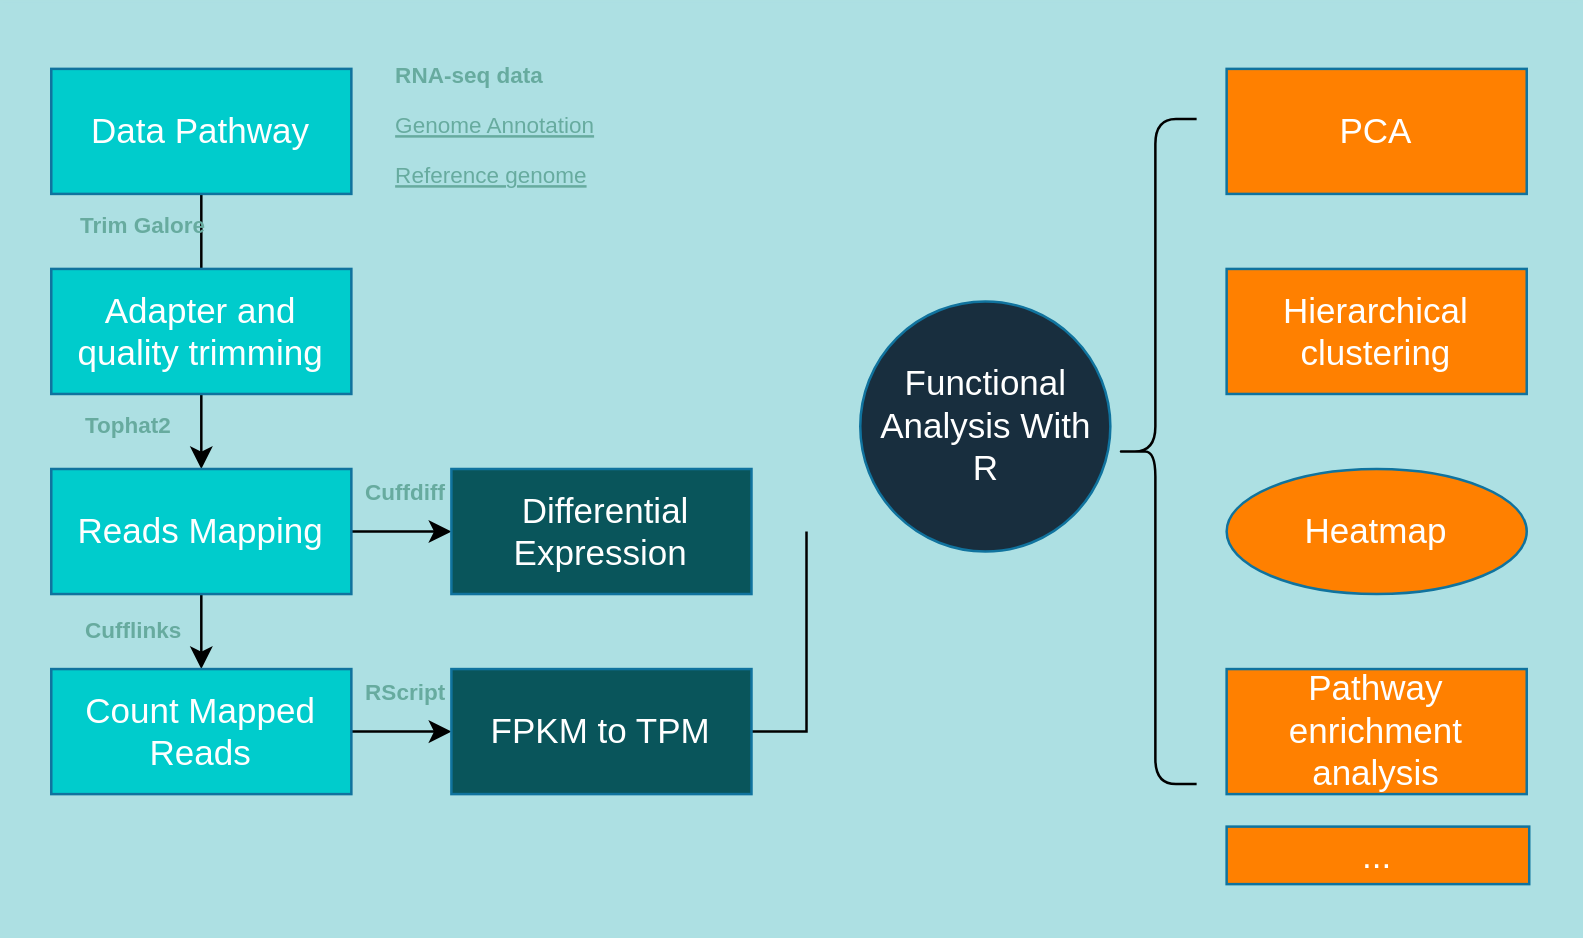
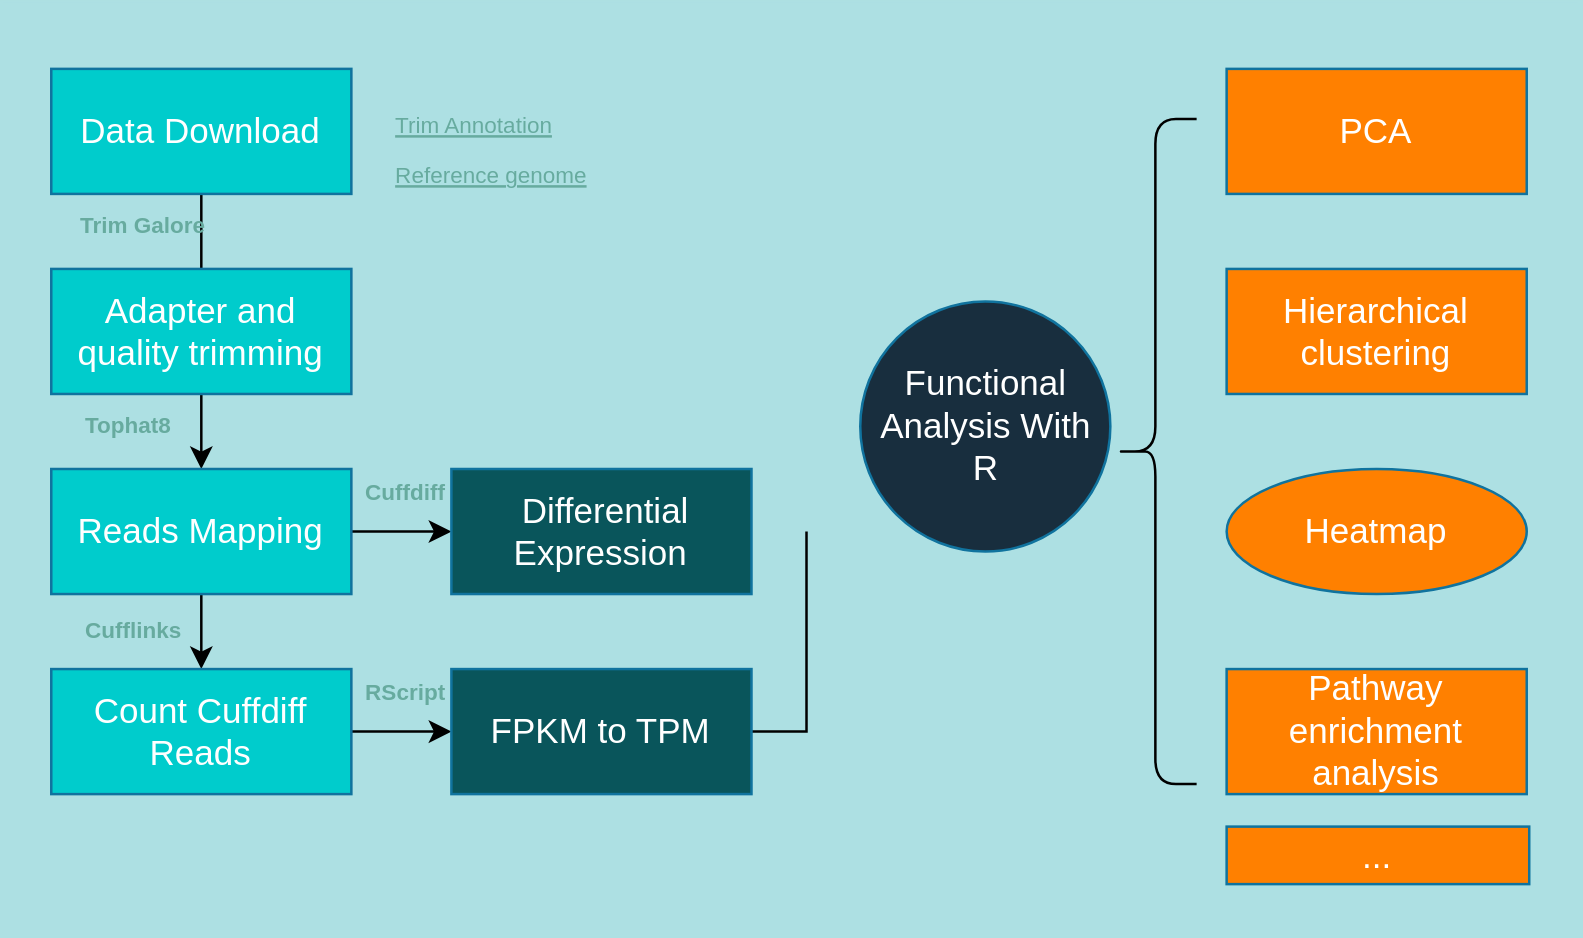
  <mxCell id="0" />
  <mxCell id="1" parent="0" />
  <mxCell id="2" value="" style="edgeStyle=orthogonalEdgeStyle;rounded=0;orthogonalLoop=1;jettySize=auto;html=1;" parent="1" source="3" target="7" edge="1"><mxGeometry relative="1" as="geometry" /></mxCell>
- <mxCell id="3" value="Data Pathway" style="rounded=0;whiteSpace=wrap;html=1;fillColor=#00CCCC;strokeColor=#10739e;fontSize=14;fontColor=#FFFFFF;" parent="1" vertex="1"><mxGeometry x="20" y="27" width="120" height="50" as="geometry" /></mxCell>
+ <mxCell id="3" value="Data Download" style="rounded=0;whiteSpace=wrap;html=1;fillColor=#00CCCC;strokeColor=#10739e;fontSize=14;fontColor=#FFFFFF;" parent="1" vertex="1"><mxGeometry x="20" y="27" width="120" height="50" as="geometry" /></mxCell>
  <mxCell id="4" value="Adapter and quality trimming" style="rounded=0;whiteSpace=wrap;html=1;fillColor=#00CCCC;strokeColor=#10739e;fontSize=14;fontColor=#FFFFFF;" parent="1" vertex="1"><mxGeometry x="20" y="107" width="120" height="50" as="geometry" /></mxCell>
  <mxCell id="5" value="" style="edgeStyle=orthogonalEdgeStyle;rounded=0;orthogonalLoop=1;jettySize=auto;html=1;" parent="1" source="7" target="9" edge="1"><mxGeometry relative="1" as="geometry" /></mxCell>
  <mxCell id="6" value="" style="edgeStyle=orthogonalEdgeStyle;rounded=0;orthogonalLoop=1;jettySize=auto;html=1;" parent="1" source="7" target="10" edge="1"><mxGeometry relative="1" as="geometry" /></mxCell>
  <mxCell id="7" value="Reads Mapping" style="rounded=0;whiteSpace=wrap;html=1;fillColor=#00CCCC;strokeColor=#10739e;fontSize=14;fontColor=#FFFFFF;" parent="1" vertex="1"><mxGeometry x="20" y="187" width="120" height="50" as="geometry" /></mxCell>
  <mxCell id="8" value="" style="edgeStyle=orthogonalEdgeStyle;rounded=0;orthogonalLoop=1;jettySize=auto;html=1;" parent="1" source="9" target="13" edge="1"><mxGeometry relative="1" as="geometry" /></mxCell>
- <mxCell id="9" value="Count Mapped Reads" style="rounded=0;whiteSpace=wrap;html=1;fillColor=#00CCCC;strokeColor=#10739e;fontSize=14;fontColor=#FFFFFF;" parent="1" vertex="1"><mxGeometry x="20" y="267" width="120" height="50" as="geometry" /></mxCell>
+ <mxCell id="9" value="Count Cuffdiff Reads" style="rounded=0;whiteSpace=wrap;html=1;fillColor=#00CCCC;strokeColor=#10739e;fontSize=14;fontColor=#FFFFFF;" parent="1" vertex="1"><mxGeometry x="20" y="267" width="120" height="50" as="geometry" /></mxCell>
  <mxCell id="10" value="&lt;div style=&quot;font-size: 14px;&quot;&gt;&amp;nbsp;Differential Expression&lt;br style=&quot;font-size: 14px;&quot;&gt;&lt;/div&gt;" style="rounded=0;whiteSpace=wrap;html=1;fillColor=#09555b;strokeColor=#10739e;fontSize=14;fontColor=#FFFFFF;" parent="1" vertex="1"><mxGeometry x="180" y="187" width="120" height="50" as="geometry" /></mxCell>
  <mxCell id="11" style="edgeStyle=none;rounded=0;orthogonalLoop=1;jettySize=auto;html=1;endArrow=none;endFill=0;" parent="1" source="13" edge="1"><mxGeometry relative="1" as="geometry"><mxPoint x="267" y="292" as="targetPoint" /></mxGeometry></mxCell>
  <mxCell id="12" style="edgeStyle=none;rounded=0;orthogonalLoop=1;jettySize=auto;html=1;exitX=1;exitY=0.5;exitDx=0;exitDy=0;endArrow=none;endFill=0;" parent="1" source="13" edge="1"><mxGeometry relative="1" as="geometry"><mxPoint x="322" y="212" as="targetPoint" /><Array as="points"><mxPoint x="322" y="292" /><mxPoint x="322" y="243" /></Array></mxGeometry></mxCell>
  <mxCell id="13" value="&lt;div style=&quot;font-size: 14px;&quot;&gt;&lt;span style=&quot;background-color: initial; font-size: 14px;&quot;&gt;FPKM to TPM&lt;/span&gt;&lt;br style=&quot;font-size: 14px;&quot;&gt;&lt;/div&gt;" style="rounded=0;whiteSpace=wrap;html=1;fillColor=#09555b;strokeColor=#10739e;fontSize=14;fontColor=#FFFFFF;" parent="1" vertex="1"><mxGeometry x="180" y="267" width="120" height="50" as="geometry" /></mxCell>
  <mxCell id="14" value="Functional Analysis With R" style="ellipse;whiteSpace=wrap;html=1;aspect=fixed;fillColor=#182e3e;strokeColor=#10739e;fontSize=14;fontColor=#FFFFFF;rounded=0;gradientColor=none;" parent="1" vertex="1"><mxGeometry x="343.5" y="120" width="100" height="100" as="geometry" /></mxCell>
  <mxCell id="15" value="&lt;div style=&quot;font-size: 14px;&quot;&gt;Pathway enrichment analysis​&lt;br style=&quot;font-size: 14px;&quot;&gt;&lt;/div&gt;" style="rounded=0;whiteSpace=wrap;html=1;fillColor=#FF8000;strokeColor=#10739e;fontSize=14;fontColor=#FFFFFF;" parent="1" vertex="1"><mxGeometry x="490" y="267" width="120" height="50" as="geometry" /></mxCell>
  <mxCell id="16" value="&lt;div style=&quot;font-size: 14px;&quot;&gt;PCA&lt;br style=&quot;font-size: 14px;&quot;&gt;&lt;/div&gt;" style="rounded=0;whiteSpace=wrap;html=1;fillColor=#FF8000;strokeColor=#10739e;fontSize=14;fontColor=#FFFFFF;" parent="1" vertex="1"><mxGeometry x="490" y="27" width="120" height="50" as="geometry" /></mxCell>
  <mxCell id="17" value="&lt;div style=&quot;font-size: 14px;&quot;&gt;Hierarchical clustering​&lt;br style=&quot;font-size: 14px;&quot;&gt;&lt;/div&gt;" style="rounded=0;whiteSpace=wrap;html=1;fillColor=#FF8000;strokeColor=#10739e;fontSize=14;fontColor=#FFFFFF;" parent="1" vertex="1"><mxGeometry x="490" y="107" width="120" height="50" as="geometry" /></mxCell>
  <mxCell id="18" value="&lt;div style=&quot;font-size: 14px;&quot;&gt;Heatmap&lt;br style=&quot;font-size: 14px;&quot;&gt;&lt;/div&gt;" style="ellipse;whiteSpace=wrap;html=1;fillColor=#FF8000;strokeColor=#10739e;fontSize=14;fontColor=#FFFFFF;" parent="1" vertex="1"><mxGeometry x="490" y="187" width="120" height="50" as="geometry" /></mxCell>
- <mxCell id="19" value="Genome Annotation" style="text;html=1;strokeColor=none;fillColor=none;align=left;verticalAlign=middle;whiteSpace=wrap;rounded=0;labelBackgroundColor=none;fontSize=9;fontColor=#67AB9F;labelBorderColor=none;fontStyle=4" parent="1" vertex="1"><mxGeometry x="156" y="40" width="100" height="20" as="geometry" /></mxCell>
+ <mxCell id="19" value="Trim Annotation" style="text;html=1;strokeColor=none;fillColor=none;align=left;verticalAlign=middle;whiteSpace=wrap;rounded=0;labelBackgroundColor=none;fontSize=9;fontColor=#67AB9F;labelBorderColor=none;fontStyle=4" parent="1" vertex="1"><mxGeometry x="156" y="40" width="100" height="20" as="geometry" /></mxCell>
  <mxCell id="20" value="Reference genome" style="text;html=1;strokeColor=none;fillColor=none;align=left;verticalAlign=middle;whiteSpace=wrap;rounded=0;labelBackgroundColor=none;fontSize=9;fontColor=#67AB9F;labelBorderColor=none;fontStyle=4" parent="1" vertex="1"><mxGeometry x="156" y="60" width="100" height="20" as="geometry" /></mxCell>
- <mxCell id="21" value="RNA-seq data" style="text;html=1;strokeColor=none;fillColor=none;align=left;verticalAlign=middle;whiteSpace=wrap;rounded=0;labelBackgroundColor=none;fontSize=9;fontColor=#67AB9F;labelBorderColor=none;fontStyle=1" parent="1" vertex="1"><mxGeometry x="156" y="20" width="100" height="20" as="geometry" /></mxCell>
  <mxCell id="22" value="" style="shape=curlyBracket;whiteSpace=wrap;html=1;rounded=1;labelPosition=left;verticalLabelPosition=middle;align=right;verticalAlign=middle;" parent="1" vertex="1"><mxGeometry x="445" y="47" width="33" height="266" as="geometry" /></mxCell>
  <mxCell id="23" value="Trim Galore" style="text;html=1;strokeColor=none;fillColor=none;align=left;verticalAlign=middle;whiteSpace=wrap;rounded=0;labelBackgroundColor=none;fontSize=9;fontColor=#67AB9F;labelBorderColor=none;fontStyle=1" parent="1" vertex="1"><mxGeometry x="30" y="80" width="100" height="20" as="geometry" /></mxCell>
- <mxCell id="24" value="Tophat2" style="text;html=1;strokeColor=none;fillColor=none;align=left;verticalAlign=middle;whiteSpace=wrap;rounded=0;labelBackgroundColor=none;fontSize=9;fontColor=#67AB9F;labelBorderColor=none;fontStyle=1" parent="1" vertex="1"><mxGeometry x="32" y="160" width="100" height="20" as="geometry" /></mxCell>
+ <mxCell id="24" value="Tophat8" style="text;html=1;strokeColor=none;fillColor=none;align=left;verticalAlign=middle;whiteSpace=wrap;rounded=0;labelBackgroundColor=none;fontSize=9;fontColor=#67AB9F;labelBorderColor=none;fontStyle=1" parent="1" vertex="1"><mxGeometry x="32" y="160" width="100" height="20" as="geometry" /></mxCell>
  <mxCell id="25" value="Cufflinks" style="text;html=1;strokeColor=none;fillColor=none;align=left;verticalAlign=middle;whiteSpace=wrap;rounded=0;labelBackgroundColor=none;fontSize=9;fontColor=#67AB9F;labelBorderColor=none;fontStyle=1" parent="1" vertex="1"><mxGeometry x="32" y="242" width="100" height="20" as="geometry" /></mxCell>
  <mxCell id="26" value="Cuffdiff" style="text;html=1;strokeColor=none;fillColor=none;align=left;verticalAlign=middle;whiteSpace=wrap;rounded=0;labelBackgroundColor=none;fontSize=9;fontColor=#67AB9F;labelBorderColor=none;fontStyle=1" parent="1" vertex="1"><mxGeometry x="144" y="187" width="100" height="20" as="geometry" /></mxCell>
  <mxCell id="27" value="RScript" style="text;html=1;strokeColor=none;fillColor=none;align=left;verticalAlign=middle;whiteSpace=wrap;rounded=0;labelBackgroundColor=none;fontSize=9;fontColor=#67AB9F;labelBorderColor=none;fontStyle=1" parent="1" vertex="1"><mxGeometry x="144" y="267" width="100" height="20" as="geometry" /></mxCell>
  <mxCell id="28" style="edgeStyle=none;rounded=0;orthogonalLoop=1;jettySize=auto;html=1;exitX=0;exitY=0.5;exitDx=0;exitDy=0;fontColor=#67AB9F;endArrow=none;endFill=0;" parent="1" source="27" target="27" edge="1"><mxGeometry relative="1" as="geometry" /></mxCell>
  <mxCell id="29" value="&lt;div style=&quot;font-size: 14px;&quot;&gt;...&lt;/div&gt;" style="rounded=0;whiteSpace=wrap;html=1;fillColor=#FF8000;strokeColor=#10739e;fontSize=14;fontColor=#FFFFFF;" parent="1" vertex="1"><mxGeometry x="490" y="330" width="121" height="23" as="geometry" /></mxCell>
